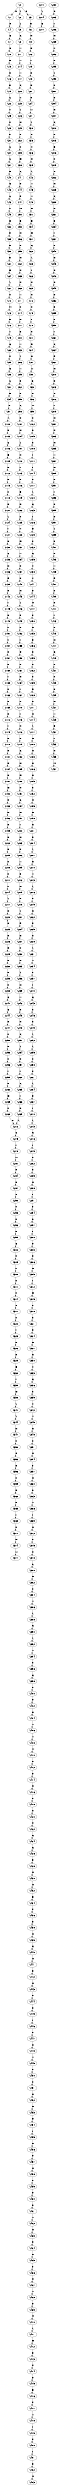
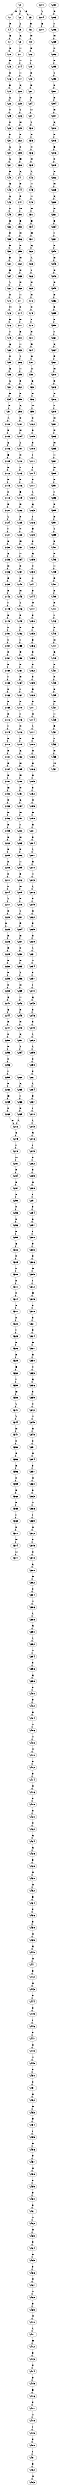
  strict digraph {
    S0
    S1
    S2
    S3
    S4
    S5
    S6
    S7
    S8
    S9
    S10
    S11
    S12
    S13
    S14
    S15
    S16
    S17
    S18
    S19
    S20
    S21
    S22
    S23
    S24
    S25
    S26
    S27
    S28
    S29
    S30
    S31
    S32
    S33
    S34
    S35
    S36
    S37
    S38
    S39
    S40
    S41
    S42
    S43
    S44
    S45
    S46
    S47
    S48
    S49
    S50
    S51
    S52
    S53
    S54
    S55
    S56
    S57
    S58
    S59
    S60
    S61
    S62
    S63
    S64
    S65
    S66
    S67
    S68
    S69
    S70
    S71
    S72
    S73
    S74
    S75
    S76
    S77
    S78
    S79
    S80
    S81
    S82
    S83
    S84
    S85
    S86
    S87
    S88
    S89
    S90
    S91
    S92
    S93
    S94
    S95
    S96
    S97
    S98
    S99
    S100
    S101
    S102
    S103
    S104
    S105
    S106
    S107
    S108
    S109
    S110
    S111
    S112
    S113
    S114
    S115
    S116
    S117
    S118
    S119
    S120
    S121
    S122
    S123
    S124
    S125
    S126
    S127
    S128
    S129
    S130
    S131
    S132
    S133
    S134
    S135
    S136
    S137
    S138
    S139
    S140
    S141
    S142
    S143
    S144
    S145
    S146
    S147
    S148
    S149
    S150
    S151
    S152
    S153
    S154
    S155
    S156
    S157
    S158
    S159
    S160
    S161
    S162
    S163
    S164
    S165
    S166
    S167
    S168
    S169
    S170
    S171
    S172
    S173
    S174
    S175
    S176
    S177
    S178
    S179
    S180
    S181
    S182
    S183
    S184
    S185
    S186
    S187
    S188
    S189
    S190
    S191
    S192
    S193
    S194
    S195
    S196
    S197
    S198
    S199
    S200
    S201
    S202
    S203
    S204
    S205
    S206
    S207
    S208
    S209
    S210
    S211
    S212
    S213
    S214
    S215
    S216
    S217
    S218
    S219
    S220
    S221
    S222
    S223
    S224
    S225
    S226
    S227
    S228
    S229
    S230
    S231
    S232
    S233
    S234
    S235
    S236
    S237
    S238
    S239
    S240
    S241
    S242
    S243
    S244
    S245
    S246
    S247
    S248
    S249
    S250
    S251
    S252
    S253
    S254
    S255
    S256
-   S257
    S258
    S259
    S260
    S261
    S262
    S263
    S264
    S265
    S266
    S267
    S268
    S269
    S270
    S272
    S273
    S271
    S274
    S275
    S276
    S277
    S278
    S279
    S281
    S282
    S280
    S283
    S284
    S285
    S286
    S287
    S288
    S289
    S290
    S291
    S292
    S293
    S294
    S295
    S296
    S297
    S298
    S299
    S300
    S301
    S302
    S303
    S304
    S305
    S306
    S307
    S308
    S309
    S310
    S311
    S312
    S313
    S314
    S315
    S316
    S317
    S318
    S319
    S320
    S321
    S322
    S323
    S324
    S325
    S326
    S327
    S328
    S329
    S330
    S331
    S332
    S333
    S334
    S335
    S336
    S337
    S338
    S339
    S340
    S341
    S342
    S343
    S344
    S345
    S346
    S347
    S348
    S349
    S350
    S351
    S352
    S353
    S354
    S355
    S356
    S357
    S358
    S359
    S360
    S361
    S362
    S363
    S364
    S365
    S366
    S367
    S368
    S369
    S370
    S371
    S372
    S373
    S374
    S375
    S376
    S377
    S378
    S379
    S380
    S381
    S382
    S383
    S384
    S385
    S386
    S387
    S388
    S389
    S390
    S391
    S392
    S393
    S394
    S395
    S396
    S397
    S398
    S399
    S400
    S401
    S402
    S403
    S404
    S405
    S406
    S407
    S408
    S409
    S410
    S411
    S412
    S413
    S414
    S415
    S416
    S417
    S418
    S419
    S420
    S421
    S422
    S423
    S424
    S425
    S426
    S427
    S428
    S429
    S430
    S431
    S432
    S433
    S434
    S435
    S436
    S437
    S438
    S439
    S440
    S441
    S442
    S443
    S444
    S445
    S446
    S447
    S448
    S449
    S450
    S451
    S452
    S453
    S454
    S455
    S456
    S457
    S458
    S459
    S460
    S461
    S462
    S463
    S464
    S465
    S466
    S467
    S468
    S469
    S470
    S471
    S472
    S473
    S474
    S475
    S476
    S477
    S478
    S479
    S480
    S481
    S482
    S483
    S0 -> S1 [label=K]
    S0 -> S2 [label=S]
    S0 -> S3 [label=Q]
    S1 -> S4 [label=D]
    S2 -> S5 [label=S]
    S3 -> S6 [label=F]
    S4 -> S7 [label=E]
    S5 -> S8 [label=G]
    S6 -> S9 [label=N]
    S7 -> S10 [label=P]
    S8 -> S11 [label=V]
    S9 -> S12 [label=R]
    S10 -> S13 [label=K]
    S11 -> S14 [label=V]
    S12 -> S15 [label=V]
    S13 -> S16 [label=N]
    S14 -> S17 [label=V]
    S15 -> S18 [label=P]
    S16 -> S19 [label=F]
    S17 -> S20 [label=G]
    S18 -> S21 [label=R]
    S19 -> S22 [label=C]
    S20 -> S23 [label=Y]
    S21 -> S24 [label=D]
    S22 -> S25 [label=Y]
    S23 -> S26 [label=S]
    S24 -> S27 [label=W]
    S25 -> S28 [label=T]
    S26 -> S29 [label=K]
    S27 -> S30 [label=S]
    S28 -> S31 [label=L]
    S29 -> S32 [label=L]
    S30 -> S33 [label=L]
    S31 -> S34 [label=C]
    S32 -> S35 [label=L]
    S33 -> S36 [label=Y]
    S34 -> S37 [label=C]
    S35 -> S38 [label=H]
    S36 -> S39 [label=Q]
    S37 -> S40 [label=K]
    S38 -> S41 [label=G]
    S39 -> S42 [label=S]
    S40 -> S43 [label=G]
    S41 -> S44 [label=D]
    S42 -> S45 [label=V]
    S43 -> S46 [label=C]
    S44 -> S47 [label=F]
    S45 -> S48 [label=V]
    S46 -> S49 [label=Y]
    S47 -> S50 [label=M]
    S48 -> S51 [label=N]
    S49 -> S52 [label=H]
    S50 -> S53 [label=E]
    S51 -> S54 [label=E]
    S52 -> S55 [label=R]
    S53 -> S56 [label=K]
    S54 -> S57 [label=H]
    S55 -> S58 [label=D]
    S56 -> S59 [label=E]
    S57 -> S60 [label=G]
    S58 -> S61 [label=F]
    S59 -> S62 [label=N]
    S60 -> S63 [label=S]
    S61 -> S64 [label=H]
    S62 -> S65 [label=A]
    S63 -> S66 [label=I]
    S64 -> S67 [label=S]
    S65 -> S68 [label=A]
    S66 -> S69 [label=A]
    S67 -> S70 [label=A]
    S68 -> S71 [label=V]
    S69 -> S72 [label=A]
    S70 -> S73 [label=M]
    S71 -> S74 [label=L]
    S72 -> S75 [label=L]
    S73 -> S76 [label=F]
    S74 -> S77 [label=R]
    S75 -> S78 [label=I]
    S76 -> S79 [label=V]
    S77 -> S80 [label=F]
    S78 -> S81 [label=L]
    S79 -> S82 [label=G]
    S80 -> S83 [label=V]
    S81 -> S84 [label=E]
    S82 -> S85 [label=A]
    S83 -> S86 [label=S]
    S84 -> S87 [label=N]
    S85 -> S88 [label=G]
    S86 -> S89 [label=V]
    S87 -> S90 [label=W]
    S88 -> S91 [label=C]
    S89 -> S92 [label=P]
    S90 -> S93 [label=G]
    S91 -> S94 [label=E]
    S92 -> S95 [label=L]
    S93 -> S96 [label=D]
    S94 -> S97 [label=D]
    S95 -> S98 [label=G]
    S96 -> S99 [label=W]
    S97 -> S100 [label=S]
    S98 -> S101 [label=T]
    S99 -> S102 [label=L]
    S100 -> S103 [label=P]
    S101 -> S104 [label=K]
    S102 -> S105 [label=D]
    S103 -> S106 [label=C]
    S104 -> S107 [label=S]
    S105 -> S108 [label=L]
    S106 -> S109 [label=E]
    S107 -> S110 [label=A]
    S108 -> S111 [label=I]
    S109 -> S112 [label=R]
    S110 -> S113 [label=I]
    S111 -> S114 [label=I]
    S112 -> S115 [label=R]
    S113 -> S116 [label=L]
    S114 -> S117 [label=T]
    S115 -> S118 [label=L]
    S116 -> S119 [label=E]
    S117 -> S120 [label=S]
    S118 -> S121 [label=R]
    S119 -> S122 [label=R]
    S120 -> S123 [label=G]
    S121 -> S124 [label=S]
    S122 -> S125 [label=L]
    S123 -> S126 [label=I]
    S124 -> S127 [label=I]
    S125 -> S128 [label=Y]
    S126 -> S129 [label=E]
    S127 -> S130 [label=K]
    S128 -> S131 [label=H]
    S129 -> S132 [label=L]
    S130 -> S133 [label=G]
    S131 -> S134 [label=V]
    S132 -> S135 [label=G]
    S133 -> S136 [label=N]
    S134 -> S137 [label=T]
    S135 -> S138 [label=Y]
    S136 -> S139 [label=E]
    S137 -> S140 [label=T]
    S138 -> S141 [label=Y]
    S139 -> S142 [label=D]
    S140 -> S143 [label=K]
    S141 -> S144 [label=D]
    S142 -> S145 [label=V]
    S143 -> S146 [label=S]
    S144 -> S147 [label=M]
    S145 -> S148 [label=K]
    S146 -> S149 [label=P]
    S147 -> S150 [label=T]
    S148 -> S151 [label=Y]
    S149 -> S152 [label=E]
    S150 -> S153 [label=N]
    S151 -> S154 [label=Y]
    S152 -> S155 [label=I]
    S153 -> S156 [label=R]
    S154 -> S157 [label=K]
    S155 -> S158 [label=Q]
    S156 -> S159 [label=D]
    S157 -> S160 [label=L]
    S158 -> S161 [label=E]
    S159 -> S162 [label=F]
    S160 -> S163 [label=V]
    S161 -> S164 [label=R]
    S162 -> S165 [label=L]
    S163 -> S166 [label=A]
    S164 -> S167 [label=I]
    S165 -> S168 [label=E]
    S166 -> S169 [label=L]
    S167 -> S170 [label=Y]
    S168 -> S171 [label=R]
    S169 -> S172 [label=K]
    S170 -> S173 [label=I]
    S171 -> S174 [label=K]
    S172 -> S175 [label=V]
    S173 -> S176 [label=A]
    S174 -> S177 [label=S]
    S175 -> S178 [label=K]
    S176 -> S179 [label=D]
    S177 -> S180 [label=M]
    S178 -> S181 [label=K]
    S179 -> S182 [label=G]
    S180 -> S183 [label=K]
    S181 -> S184 [label=R]
    S182 -> S185 [label=N]
    S183 -> S186 [label=N]
    S184 -> S187 [label=K]
    S185 -> S188 [label=H]
    S186 -> S189 [label=N]
    S187 -> S190 [label=H]
    S188 -> S191 [label=A]
    S189 -> S192 [label=T]
    S190 -> S193 [label=K]
    S191 -> S194 [label=C]
    S192 -> S195 [label=K]
    S193 -> S196 [label=N]
    S194 -> S197 [label=H]
    S195 -> S198 [label=K]
    S196 -> S199 [label=K]
    S197 -> S200 [label=I]
    S198 -> S201 [label=N]
    S199 -> S202 [label=K]
    S200 -> S203 [label=N]
    S201 -> S204 [label=R]
    S202 -> S205 [label=P]
    S203 -> S206 [label=L]
    S204 -> S207 [label=S]
    S205 -> S208 [label=T]
    S206 -> S209 [label=V]
    S207 -> S210 [label=N]
    S208 -> S211 [label=T]
    S209 -> S212 [label=P]
    S210 -> S213 [label=V]
    S211 -> S214 [label=Y]
    S212 -> S215 [label=K]
    S213 -> S216 [label=S]
    S214 -> S217 [label=S]
    S215 -> S218 [label=D]
    S216 -> S219 [label=L]
    S217 -> S220 [label=K]
    S218 -> S221 [label=S]
    S219 -> S222 [label=N]
-   S223 -> S220 [label=K]
+   S220 -> S223 [label=K]
    S221 -> S224 [label=E]
    S222 -> S225 [label=F]
    S223 -> S226 [label=K]
    S224 -> S227 [label=R]
    S225 -> S228 [label=A]
    S226 -> S229 [label=R]
    S227 -> S230 [label=L]
    S228 -> S231 [label=S]
    S229 -> S232 [label=K]
    S230 -> S233 [label=A]
    S231 -> S234 [label=V]
    S232 -> S235 [label=K]
    S233 -> S236 [label=S]
    S234 -> S237 [label=P]
    S235 -> S238 [label=A]
    S236 -> S239 [label=K]
    S237 -> S240 [label=I]
    S238 -> S241 [label=G]
    S239 -> S242 [label=V]
    S240 -> S243 [label=G]
    S241 -> S244 [label=G]
    S242 -> S245 [label=T]
    S243 -> S246 [label=L]
    S244 -> S247 [label=R]
    S245 -> S248 [label=A]
    S246 -> S249 [label=T]
    S247 -> S250 [label=L]
    S248 -> S251 [label=G]
    S249 -> S252 [label=S]
    S250 -> S253 [label=R]
    S251 -> S254 [label=S]
    S252 -> S255 [label=S]
    S253 -> S256 [label=L]
-   S254 -> S257 [label=T]
    S255 -> S258 [label=L]
    S256 -> S259 [label=V]
-   S257 -> S260 [label=I]
    S258 -> S261 [label=L]
    S259 -> S262 [label=L]
    S260 -> S263 [label=G]
    S261 -> S264 [label=S]
    S262 -> S265 [label=H]
    S263 -> S266 [label=I]
    S264 -> S267 [label=R]
    S265 -> S268 [label=L]
    S266 -> S269 [label=D]
    S267 -> S270 [label=I]
    S268 -> S272 [label=T]
    S269 -> S272 [label=S]
    S270 -> S273 [label=S]
    S272 -> S275 [label=C]
    S273 -> S276 [label=G]
    S271 -> S274 [label=S]
    S274 -> S277 [label=E]
    S275 -> S278 [label=V]
    S276 -> S279 [label=I]
    S278 -> S281 [label=W]
    S279 -> S282 [label=T]
    S281 -> S284 [label=D]
    S282 -> S285 [label=T]
    S280 -> S283 [label=Q]
    S283 -> S286 [label=I]
    S284 -> S287 [label=D]
    S285 -> S288 [label=K]
    S286 -> S289 [label=N]
    S287 -> S290 [label=Q]
    S288 -> S291 [label=I]
    S289 -> S292 [label=Y]
    S290 -> S293 [label=L]
    S291 -> S294 [label=P]
    S292 -> S295 [label=D]
    S293 -> S296 [label=T]
    S294 -> S297 [label=D]
    S295 -> S298 [label=S]
    S296 -> S299 [label=A]
    S297 -> S300 [label=I]
    S298 -> S301 [label=L]
    S299 -> S302 [label=G]
    S300 -> S303 [label=D]
    S301 -> S304 [label=T]
    S302 -> S305 [label=A]
    S303 -> S306 [label=D]
    S304 -> S307 [label=R]
    S305 -> S308 [label=Y]
    S306 -> S309 [label=M]
    S307 -> S310 [label=G]
    S308 -> S311 [label=T]
    S309 -> S312 [label=I]
    S310 -> S313 [label=D]
    S311 -> S314 [label=L]
    S312 -> S315 [label=H]
    S313 -> S316 [label=E]
    S314 -> S317 [label=Q]
    S315 -> S318 [label=L]
    S316 -> S319 [label=L]
    S317 -> S320 [label=L]
    S318 -> S321 [label=T]
    S319 -> S322 [label=Q]
    S320 -> S323 [label=I]
    S321 -> S324 [label=D]
    S322 -> S325 [label=K]
    S323 -> S326 [label=K]
    S324 -> S327 [label=K]
    S325 -> S328 [label=G]
    S326 -> S329 [label=D]
    S327 -> S330 [label=N]
    S328 -> S331 [label=A]
    S329 -> S332 [label=E]
    S330 -> S333 [label=Y]
    S331 -> S334 [label=F]
    S332 -> S335 [label=V]
    S333 -> S336 [label=G]
    S334 -> S337 [label=I]
    S335 -> S338 [label=H]
    S336 -> S339 [label=L]
    S337 -> S340 [label=L]
    S338 -> S341 [label=S]
    S339 -> S342 [label=Y]
    S340 -> S343 [label=R]
    S341 -> S344 [label=S]
    S342 -> S345 [label=V]
    S343 -> S346 [label=Q]
    S344 -> S347 [label=N]
    S345 -> S348 [label=N]
    S346 -> S349 [label=Q]
    S347 -> S350 [label=L]
    S348 -> S351 [label=L]
    S349 -> S352 [label=D]
    S350 -> S353 [label=Q]
    S351 -> S354 [label=K]
    S352 -> S355 [label=P]
    S353 -> S356 [label=F]
    S354 -> S357 [label=P]
    S355 -> S358 [label=P]
    S356 -> S359 [label=L]
    S357 -> S360 [label=K]
    S358 -> S361 [label=I]
    S359 -> S362 [label=R]
    S360 -> S363 [label=D]
    S361 -> S364 [label=G]
    S362 -> S365 [label=D]
    S363 -> S366 [label=V]
    S364 -> S367 [label=E]
    S365 -> S368 [label=I]
    S366 -> S369 [label=I]
    S367 -> S370 [label=K]
    S368 -> S371 [label=T]
    S369 -> S372 [label=K]
    S370 -> S373 [label=D]
    S371 -> S374 [label=H]
    S372 -> S375 [label=T]
    S373 -> S376 [label=Q]
    S374 -> S377 [label=W]
    S375 -> S378 [label=A]
    S376 -> S379 [label=I]
    S378 -> S380 [label=C]
    S379 -> S381 [label=K]
    S380 -> S382 [label=K]
    S381 -> S383 [label=A]
    S382 -> S384 [label=L]
    S383 -> S385 [label=K]
    S384 -> S386 [label=V]
    S385 -> S387 [label=V]
    S386 -> S388 [label=S]
    S387 -> S389 [label=N]
    S388 -> S390 [label=G]
    S389 -> S391 [label=E]
    S390 -> S392 [label=S]
    S391 -> S393 [label=I]
    S392 -> S394 [label=V]
    S393 -> S395 [label=T]
    S394 -> S396 [label=L]
    S395 -> S397 [label=D]
    S396 -> S398 [label=G]
    S397 -> S399 [label=S]
    S398 -> S400 [label=L]
    S399 -> S401 [label=P]
    S400 -> S402 [label=D]
    S401 -> S403 [label=E]
    S402 -> S404 [label=Q]
    S403 -> S405 [label=V]
    S404 -> S406 [label=V]
    S405 -> S407 [label=E]
    S406 -> S408 [label=V]
    S407 -> S409 [label=L]
    S408 -> S410 [label=W]
    S409 -> S411 [label=T]
    S410 -> S412 [label=D]
    S411 -> S413 [label=I]
    S412 -> S414 [label=D]
    S413 -> S415 [label=T]
    S414 -> S416 [label=N]
    S415 -> S417 [label=K]
    S416 -> S418 [label=L]
    S417 -> S419 [label=G]
    S418 -> S420 [label=A]
    S419 -> S421 [label=T]
    S420 -> S422 [label=A]
    S421 -> S423 [label=L]
    S422 -> S424 [label=G]
    S423 -> S425 [label=T]
    S424 -> S426 [label=G]
    S425 -> S427 [label=K]
    S426 -> S428 [label=F]
    S427 -> S429 [label=V]
    S428 -> S430 [label=K]
    S429 -> S431 [label=F]
    S430 -> S432 [label=M]
    S431 -> S433 [label=I]
    S432 -> S434 [label=E]
    S433 -> S435 [label=A]
    S434 -> S436 [label=L]
    S435 -> S437 [label=M]
    S436 -> S438 [label=F]
    S438 -> S439 [label=K]
    S439 -> S440 [label=G]
    S440 -> S441 [label=M]
    S441 -> S442 [label=R]
    S442 -> S443 [label=K]
    S443 -> S444 [label=D]
    S444 -> S445 [label=D]
    S445 -> S446 [label=I]
    S446 -> S447 [label=T]
    S447 -> S448 [label=Q]
    S448 -> S449 [label=V]
    S449 -> S450 [label=L]
    S450 -> S451 [label=L]
    S451 -> S452 [label=N]
    S452 -> S453 [label=K]
    S453 -> S454 [label=E]
    S454 -> S455 [label=I]
    S455 -> S456 [label=Q]
    S456 -> S457 [label=D]
    S457 -> S458 [label=K]
    S458 -> S459 [label=L]
    S459 -> S460 [label=D]
    S460 -> S461 [label=R]
    S461 -> S462 [label=V]
    S462 -> S463 [label=K]
    S463 -> S464 [label=D]
    S464 -> S465 [label=E]
    S465 -> S466 [label=P]
    S466 -> S467 [label=Q]
    S467 -> S468 [label=V]
    S468 -> S469 [label=D]
    S469 -> S470 [label=M]
    S470 -> S471 [label=S]
    S471 -> S472 [label=H]
    S472 -> S473 [label=R]
    S473 -> S474 [label=A]
    S474 -> S475 [label=D]
    S475 -> S476 [label=E]
    S476 -> S477 [label=L]
    S477 -> S478 [label=V]
    S478 -> S479 [label=I]
    S479 -> S480 [label=T]
    S480 -> S481 [label=I]
    S481 -> S482 [label=R]
    S482 -> S483 [label=M]
  }
